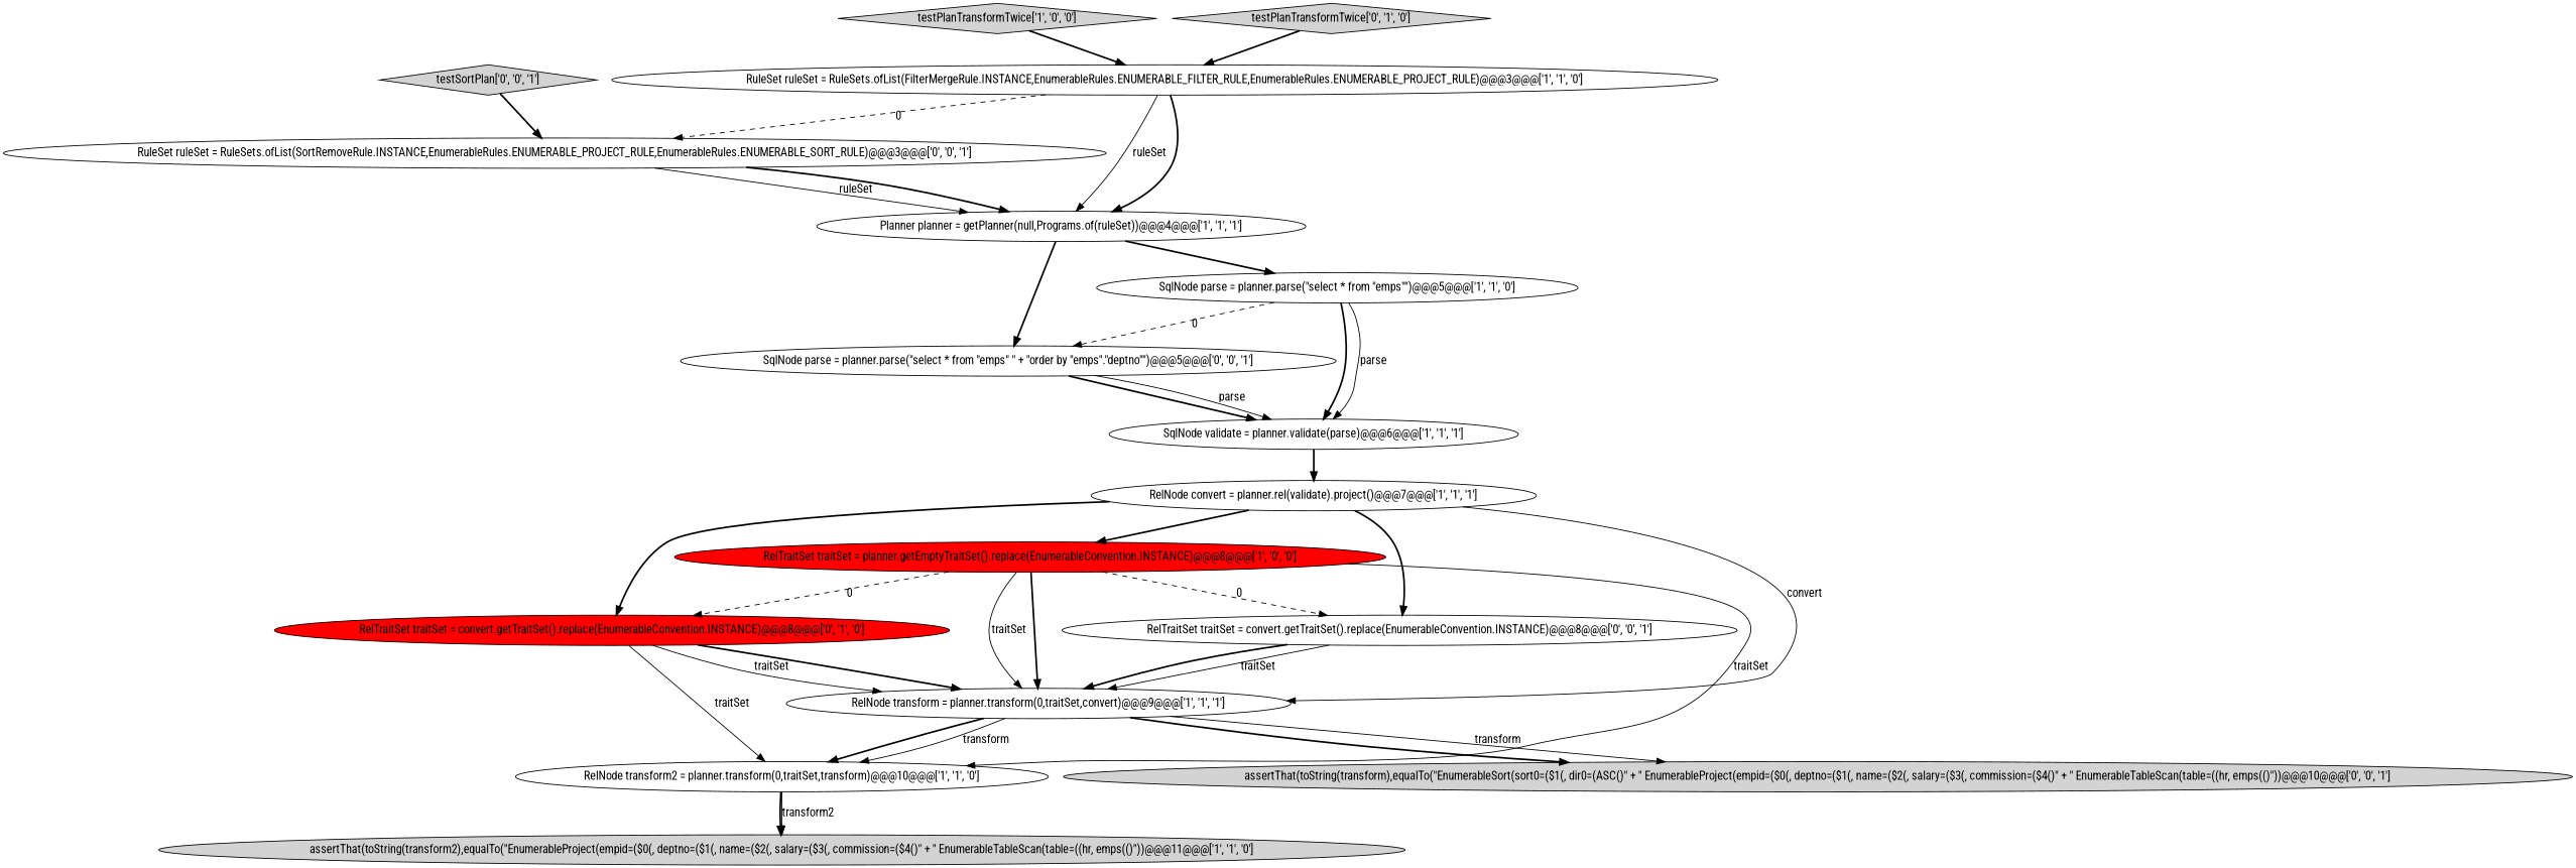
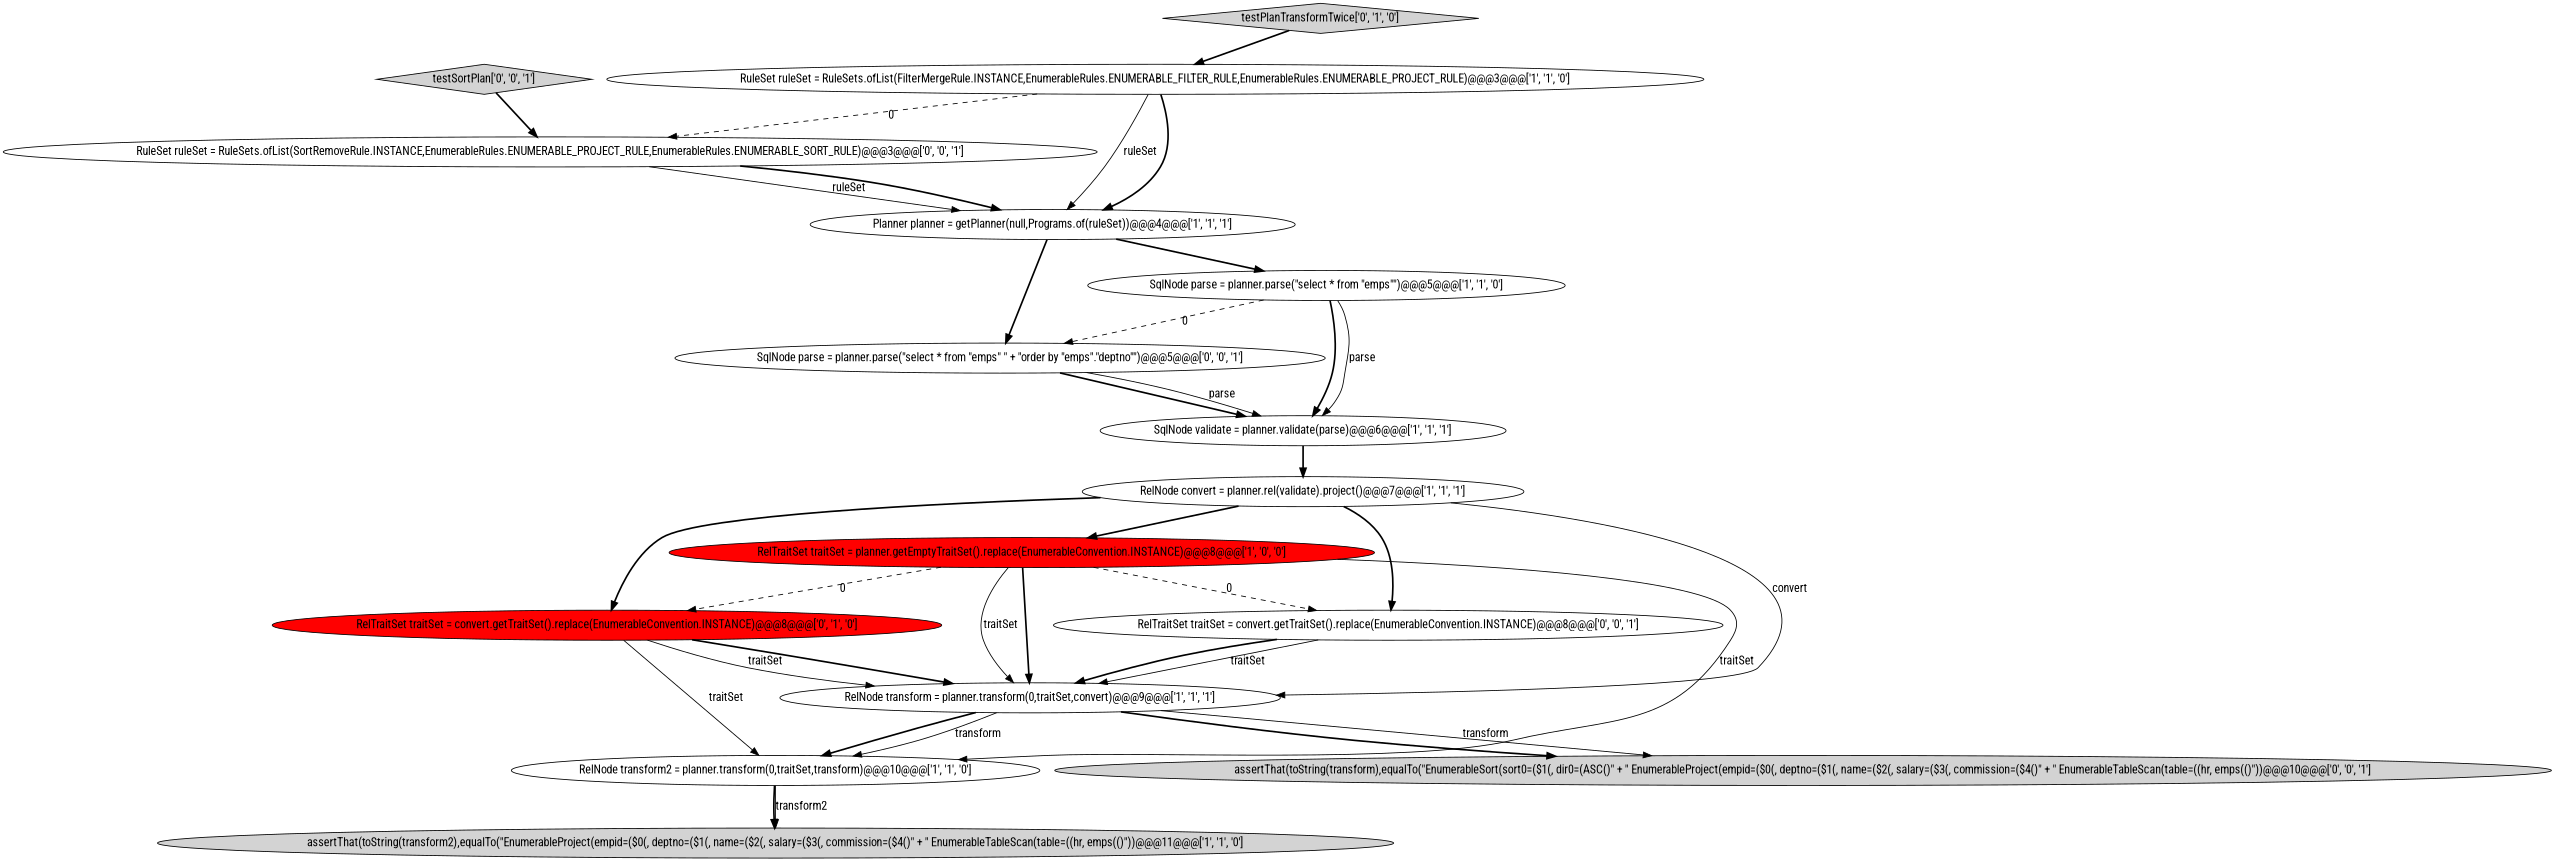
  digraph {
    fontname="Roboto Condensed"
    node [fillcolor=white shape=ellipse style=filled fontname="Roboto Condensed"]
    edge [style=bold fontname="Roboto Condensed"]
    n1 [fillcolor=red label="RelTraitSet traitSet = convert.getTraitSet().replace(EnumerableConvention.INSTANCE)@@@8@@@['0', '1', '0']"]
    n2 [label="RelNode transform = planner.transform(0,traitSet,convert)@@@9@@@['1', '1', '1']"]
    n3 [label="RelNode transform2 = planner.transform(0,traitSet,transform)@@@10@@@['1', '1', '0']"]
    n4 [fillcolor=lightgray label="assertThat(toString(transform),equalTo(\"EnumerableSort(sort0=($1(, dir0=(ASC()\" + \" EnumerableProject(empid=($0(, deptno=($1(, name=($2(, salary=($3(, commission=($4()\" + \" EnumerableTableScan(table=((hr, emps(()\"))@@@10@@@['0', '0', '1']"]
-   n5 [fillcolor=lightgray label="testPlanTransformTwice['1', '0', '0']" shape=diamond]
    n6 [label="RuleSet ruleSet = RuleSets.ofList(FilterMergeRule.INSTANCE,EnumerableRules.ENUMERABLE_FILTER_RULE,EnumerableRules.ENUMERABLE_PROJECT_RULE)@@@3@@@['1', '1', '0']"]
    n7 [label="RuleSet ruleSet = RuleSets.ofList(SortRemoveRule.INSTANCE,EnumerableRules.ENUMERABLE_PROJECT_RULE,EnumerableRules.ENUMERABLE_SORT_RULE)@@@3@@@['0', '0', '1']"]
    n8 [label="Planner planner = getPlanner(null,Programs.of(ruleSet))@@@4@@@['1', '1', '1']"]
    n9 [label="SqlNode validate = planner.validate(parse)@@@6@@@['1', '1', '1']"]
    n10 [label="RelNode convert = planner.rel(validate).project()@@@7@@@['1', '1', '1']"]
    n11 [fillcolor=lightgray label="assertThat(toString(transform2),equalTo(\"EnumerableProject(empid=($0(, deptno=($1(, name=($2(, salary=($3(, commission=($4()\" + \" EnumerableTableScan(table=((hr, emps(()\"))@@@11@@@['1', '1', '0']"]
    n12 [label="SqlNode parse = planner.parse(\"select * from \"emps\"\")@@@5@@@['1', '1', '0']"]
    n13 [label="SqlNode parse = planner.parse(\"select * from \"emps\" \" + \"order by \"emps\".\"deptno\"\")@@@5@@@['0', '0', '1']"]
    n14 [fillcolor=lightgray label="testPlanTransformTwice['0', '1', '0']" shape=diamond]
    n15 [label="RelTraitSet traitSet = convert.getTraitSet().replace(EnumerableConvention.INSTANCE)@@@8@@@['0', '0', '1']"]
    n16 [fillcolor=red label="RelTraitSet traitSet = planner.getEmptyTraitSet().replace(EnumerableConvention.INSTANCE)@@@8@@@['1', '0', '0']"]
    n17 [fillcolor=lightgray label="testSortPlan['0', '0', '1']" shape=diamond]
    n1 -> n2
    n1 -> n2 [label=traitSet style=solid]
    n1 -> n3 [label=traitSet style=solid]
    n2 -> n3 [label=transform style=solid]
    n2 -> n3
    n2 -> n4
    n2 -> n4 [label=transform style=solid]
    n3 -> n11
    n3 -> n11 [label=transform2 style=solid]
-   n5 -> n6
    n6 -> n7 [label=0 style=dashed]
    n6 -> n8 [label=ruleSet style=solid]
    n6 -> n8
    n7 -> n8 [label=ruleSet style=solid]
    n7 -> n8
    n8 -> n12
    n8 -> n13
    n9 -> n10
    n10 -> n1
    n10 -> n2 [label=convert style=solid]
    n10 -> n15
    n10 -> n16
    n12 -> n9
    n12 -> n9 [label=parse style=solid]
    n12 -> n13 [label=0 style=dashed]
    n13 -> n9
    n13 -> n9 [label=parse style=solid]
    n14 -> n6
    n15 -> n2 [label=traitSet style=solid]
    n15 -> n2
    n16 -> n1 [label=0 style=dashed]
    n16 -> n2 [label=traitSet style=solid]
    n16 -> n2
    n16 -> n3 [label=traitSet style=solid]
    n16 -> n15 [label=0 style=dashed]
    n17 -> n7
  }
